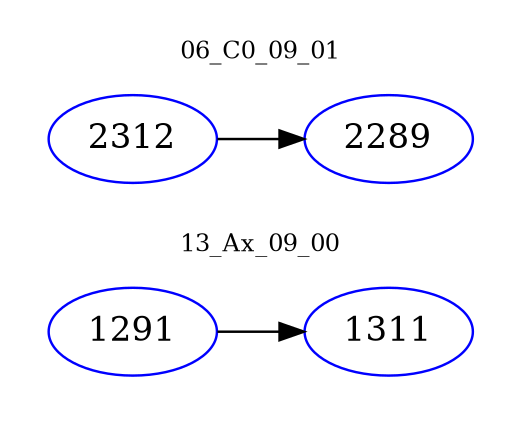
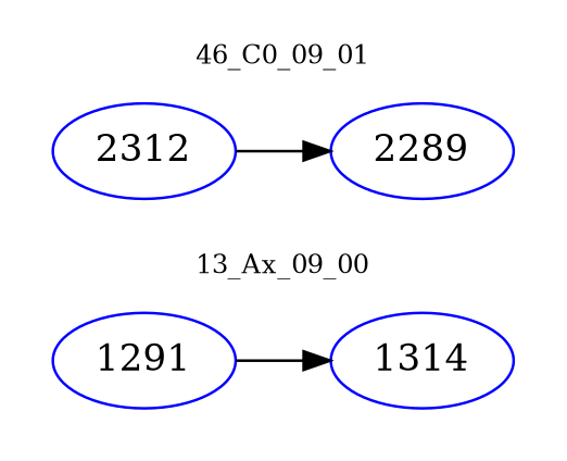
  digraph {
    rankdir=LR
    node [color=blue]
    edge [color=black]
    n1 [label=1291]
-   n2 [label=1311]
+   n2 [label=1314]
    n3 [label=2312]
    n4 [label=2289]
    subgraph cluster_1 {
      color=white
      fontsize=10
      label="13_Ax_09_00"
      n1
      n2
    }
    subgraph cluster_2 {
      color=white
      fontsize=10
-     label="06_C0_09_01"
+     label="46_C0_09_01"
      n3
      n4
    }
    n1 -> n2
    n3 -> n4
  }
